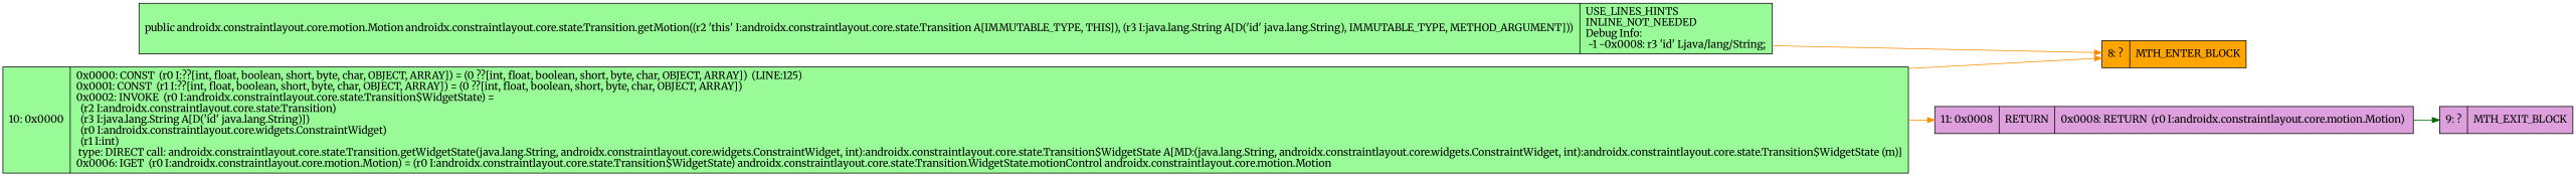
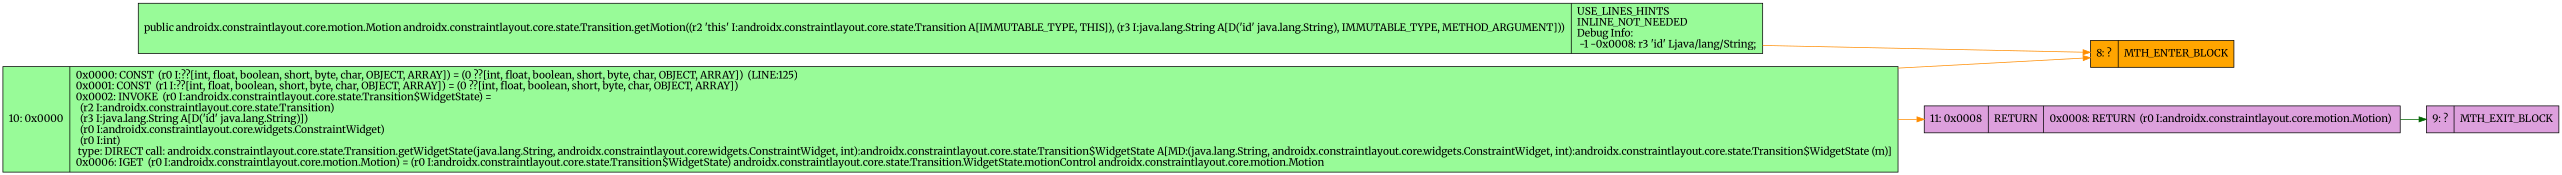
  digraph {
    fontname=Merriweather
    rankdir=LR
    node [fillcolor=palegreen fontname=Merriweather shape=record style=filled]
    edge [color=darkorange fontname=Merriweather]
    n1 [fillcolor=orange label="{8\:\ ?|MTH_ENTER_BLOCK\l}"]
-   n2 [label="{10\:\ 0x0000|0x0000: CONST  (r0 I:??[int, float, boolean, short, byte, char, OBJECT, ARRAY]) = (0 ??[int, float, boolean, short, byte, char, OBJECT, ARRAY])  (LINE:125)\l0x0001: CONST  (r1 I:??[int, float, boolean, short, byte, char, OBJECT, ARRAY]) = (0 ??[int, float, boolean, short, byte, char, OBJECT, ARRAY]) \l0x0002: INVOKE  (r0 I:androidx.constraintlayout.core.state.Transition$WidgetState) = \l  (r2 I:androidx.constraintlayout.core.state.Transition)\l  (r3 I:java.lang.String A[D('id' java.lang.String)])\l  (r0 I:androidx.constraintlayout.core.widgets.ConstraintWidget)\l  (r1 I:int)\l type: DIRECT call: androidx.constraintlayout.core.state.Transition.getWidgetState(java.lang.String, androidx.constraintlayout.core.widgets.ConstraintWidget, int):androidx.constraintlayout.core.state.Transition$WidgetState A[MD:(java.lang.String, androidx.constraintlayout.core.widgets.ConstraintWidget, int):androidx.constraintlayout.core.state.Transition$WidgetState (m)]\l0x0006: IGET  (r0 I:androidx.constraintlayout.core.motion.Motion) = (r0 I:androidx.constraintlayout.core.state.Transition$WidgetState) androidx.constraintlayout.core.state.Transition.WidgetState.motionControl androidx.constraintlayout.core.motion.Motion \l}"]
+   n2 [label="{10\:\ 0x0000|0x0000: CONST  (r0 I:??[int, float, boolean, short, byte, char, OBJECT, ARRAY]) = (0 ??[int, float, boolean, short, byte, char, OBJECT, ARRAY])  (LINE:125)\l0x0001: CONST  (r1 I:??[int, float, boolean, short, byte, char, OBJECT, ARRAY]) = (0 ??[int, float, boolean, short, byte, char, OBJECT, ARRAY]) \l0x0002: INVOKE  (r0 I:androidx.constraintlayout.core.state.Transition$WidgetState) = \l  (r2 I:androidx.constraintlayout.core.state.Transition)\l  (r3 I:java.lang.String A[D('id' java.lang.String)])\l  (r0 I:androidx.constraintlayout.core.widgets.ConstraintWidget)\l  (r0 I:int)\l type: DIRECT call: androidx.constraintlayout.core.state.Transition.getWidgetState(java.lang.String, androidx.constraintlayout.core.widgets.ConstraintWidget, int):androidx.constraintlayout.core.state.Transition$WidgetState A[MD:(java.lang.String, androidx.constraintlayout.core.widgets.ConstraintWidget, int):androidx.constraintlayout.core.state.Transition$WidgetState (m)]\l0x0006: IGET  (r0 I:androidx.constraintlayout.core.motion.Motion) = (r0 I:androidx.constraintlayout.core.state.Transition$WidgetState) androidx.constraintlayout.core.state.Transition.WidgetState.motionControl androidx.constraintlayout.core.motion.Motion \l}"]
    n3 [fillcolor=plum label="{11\:\ 0x0008|RETURN\l|0x0008: RETURN  (r0 I:androidx.constraintlayout.core.motion.Motion) \l}"]
    n4 [fillcolor=plum label="{9\:\ ?|MTH_EXIT_BLOCK\l}"]
    n5 [label="{public androidx.constraintlayout.core.motion.Motion androidx.constraintlayout.core.state.Transition.getMotion((r2 'this' I:androidx.constraintlayout.core.state.Transition A[IMMUTABLE_TYPE, THIS]), (r3 I:java.lang.String A[D('id' java.lang.String), IMMUTABLE_TYPE, METHOD_ARGUMENT]))  | USE_LINES_HINTS\lINLINE_NOT_NEEDED\lDebug Info:\l  \-1 \-0x0008: r3 'id' Ljava\/lang\/String;\l}"]
    n2 -> n1
    n2 -> n3
    n3 -> n4 [color=darkgreen]
    n5 -> n1
  }
